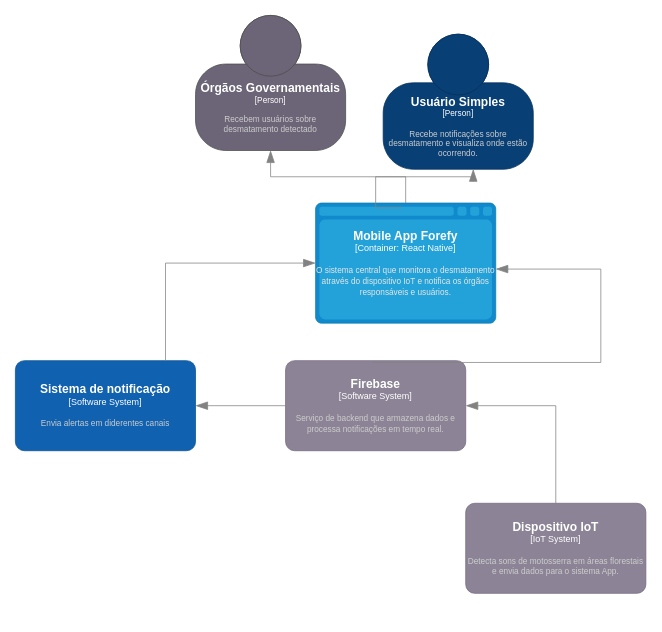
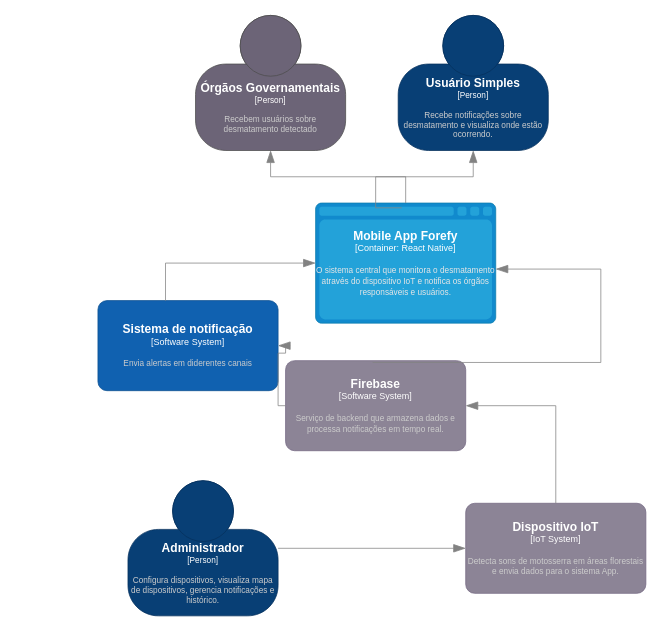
  <mxCell id="0" />
  <mxCell id="1" parent="0" />
- <mxCell id="3" value="&lt;font style=&quot;font-size: 16px&quot;&gt;&lt;b&gt;Usuário Simples&lt;/b&gt;&lt;/font&gt;&lt;div&gt;[Person]&lt;/div&gt;&lt;br&gt;&lt;div&gt;&lt;font style=&quot;font-size: 11px&quot;&gt;&lt;font color=&quot;#cccccc&quot;&gt;Recebe notificações sobre desmatamento e visualiza onde estão ocorrendo.&lt;/font&gt;&lt;/div&gt;" style="html=1;fontSize=11;dashed=0;whiteSpace=wrap;fillColor=#083F75;strokeColor=#06315C;fontColor=#ffffff;shape=mxgraph.c4.person2;align=center;metaEdit=1;points=[[0.5,0,0],[1,0.5,0],[1,0.75,0],[0.75,1,0],[0.5,1,0],[0.25,1,0],[0,0.75,0],[0,0.5,0]];resizable=0;" vertex="1" parent="1"><mxGeometry x="510" y="45" width="200" height="180" as="geometry" /></mxCell>
+ <mxCell id="2" value="&lt;font style=&quot;font-size: 16px&quot;&gt;&lt;b&gt;Administrador&lt;/b&gt;&lt;/font&gt;&lt;div&gt;[Person]&lt;/div&gt;&lt;br&gt;&lt;div&gt;&lt;font style=&quot;font-size: 11px&quot;&gt;&lt;font color=&quot;#cccccc&quot;&gt;Configura dispositivos, visualiza mapa de dispositivos, gerencia notificações e histórico.&lt;/font&gt;&lt;/div&gt;" style="html=1;fontSize=11;dashed=0;whiteSpace=wrap;fillColor=#083F75;strokeColor=#06315C;fontColor=#ffffff;shape=mxgraph.c4.person2;align=center;metaEdit=1;points=[[0.5,0,0],[1,0.5,0],[1,0.75,0],[0.75,1,0],[0.5,1,0],[0.25,1,0],[0,0.75,0],[0,0.5,0]];resizable=0;" vertex="1" parent="1"><mxGeometry x="170" y="640" width="200" height="180" as="geometry" /></mxCell>
+ <mxCell id="3" value="&lt;font style=&quot;font-size: 16px&quot;&gt;&lt;b&gt;Usuário Simples&lt;/b&gt;&lt;/font&gt;&lt;div&gt;[Person]&lt;/div&gt;&lt;br&gt;&lt;div&gt;&lt;font style=&quot;font-size: 11px&quot;&gt;&lt;font color=&quot;#cccccc&quot;&gt;Recebe notificações sobre desmatamento e visualiza onde estão ocorrendo.&lt;/font&gt;&lt;/div&gt;" style="html=1;fontSize=11;dashed=0;whiteSpace=wrap;fillColor=#083F75;strokeColor=#06315C;fontColor=#ffffff;shape=mxgraph.c4.person2;align=center;metaEdit=1;points=[[0.5,0,0],[1,0.5,0],[1,0.75,0],[0.75,1,0],[0.5,1,0],[0.25,1,0],[0,0.75,0],[0,0.5,0]];resizable=0;" vertex="1" parent="1"><mxGeometry x="530" y="20" width="200" height="180" as="geometry" /></mxCell>
  <mxCell id="4" value="&lt;font style=&quot;font-size: 16px&quot;&gt;&lt;b&gt;Órgãos Governamentais&lt;/b&gt;&lt;/font&gt;&lt;div&gt;[Person]&lt;/div&gt;&lt;br&gt;&lt;div&gt;&lt;font style=&quot;font-size: 11px&quot;&gt;&lt;font color=&quot;#cccccc&quot;&gt;Recebem usuários sobre desmatamento detectado&lt;/font&gt;&lt;/div&gt;" style="html=1;fontSize=11;dashed=0;whiteSpace=wrap;fillColor=#6C6477;strokeColor=#4D4D4D;fontColor=#ffffff;shape=mxgraph.c4.person2;align=center;metaEdit=1;points=[[0.5,0,0],[1,0.5,0],[1,0.75,0],[0.75,1,0],[0.5,1,0],[0.25,1,0],[0,0.75,0],[0,0.5,0]];resizable=0;" vertex="1" parent="1"><mxGeometry x="260" y="20" width="200" height="180" as="geometry" /></mxCell>
  <mxCell id="5" value="&lt;font style=&quot;font-size: 16px&quot;&gt;&lt;b&gt;Firebase&lt;/b&gt;&lt;/font&gt;&lt;div&gt;[Software System]&lt;/div&gt;&lt;br&gt;&lt;div&gt;&lt;font style=&quot;font-size: 11px&quot;&gt;&lt;font color=&quot;#cccccc&quot;&gt;Serviço de backend que armazena dados e processa notificações em tempo real.&lt;/font&gt;&lt;/div&gt;" style="rounded=1;whiteSpace=wrap;html=1;labelBackgroundColor=none;fillColor=#8C8496;fontColor=#ffffff;align=center;arcSize=10;strokeColor=#736782;metaEdit=1;resizable=0;points=[[0.25,0,0],[0.5,0,0],[0.75,0,0],[1,0.25,0],[1,0.5,0],[1,0.75,0],[0.75,1,0],[0.5,1,0],[0.25,1,0],[0,0.75,0],[0,0.5,0],[0,0.25,0]];" vertex="1" parent="1"><mxGeometry x="380" y="480" width="240" height="120" as="geometry" /></mxCell>
  <mxCell id="6" value="&lt;font style=&quot;font-size: 16px&quot;&gt;&lt;b&gt;Mobile App Forefy&lt;/b&gt;&lt;/font&gt;&lt;div&gt;[Container:&amp;nbsp;React Native]&lt;/div&gt;&lt;br&gt;&lt;div&gt;&lt;font style=&quot;font-size: 11px&quot;&gt;&lt;font color=&quot;#E6E6E6&quot;&gt;O sistema central que monitora o desmatamento através do dispositivo IoT e notifica os órgãos responsáveis e usuários.&lt;/font&gt;&lt;/div&gt;" style="shape=mxgraph.c4.webBrowserContainer2;whiteSpace=wrap;html=1;boundedLbl=1;rounded=0;labelBackgroundColor=none;strokeColor=#118ACD;fillColor=#23A2D9;strokeColor=#118ACD;strokeColor2=#0E7DAD;fontSize=12;fontColor=#ffffff;align=center;metaEdit=1;points=[[0.5,0,0],[1,0.25,0],[1,0.5,0],[1,0.75,0],[0.5,1,0],[0,0.75,0],[0,0.5,0],[0,0.25,0]];resizable=0;" vertex="1" parent="1"><mxGeometry x="420" y="270" width="240" height="160" as="geometry" /></mxCell>
  <mxCell id="7" value="&lt;font style=&quot;font-size: 16px&quot;&gt;&lt;b&gt;Dispositivo IoT&lt;/b&gt;&lt;/font&gt;&lt;div&gt;[IoT System]&lt;/div&gt;&lt;br&gt;&lt;div&gt;&lt;font style=&quot;font-size: 11px&quot;&gt;&lt;font color=&quot;#cccccc&quot;&gt;Detecta sons de motosserra em áreas florestais e envia dados para o sistema App.&lt;/font&gt;&lt;/div&gt;" style="rounded=1;whiteSpace=wrap;html=1;labelBackgroundColor=none;fillColor=#8C8496;fontColor=#ffffff;align=center;arcSize=10;strokeColor=#736782;metaEdit=1;resizable=0;points=[[0.25,0,0],[0.5,0,0],[0.75,0,0],[1,0.25,0],[1,0.5,0],[1,0.75,0],[0.75,1,0],[0.5,1,0],[0.25,1,0],[0,0.75,0],[0,0.5,0],[0,0.25,0]];" vertex="1" parent="1"><mxGeometry x="620" y="670" width="240" height="120" as="geometry" /></mxCell>
  <mxCell id="8" value="" style="endArrow=blockThin;html=1;fontSize=10;fontColor=#404040;strokeWidth=1;endFill=1;strokeColor=#828282;elbow=vertical;metaEdit=1;endSize=14;startSize=14;jumpStyle=arc;jumpSize=16;rounded=0;edgeStyle=orthogonalEdgeStyle;" edge="1" parent="1" source="7" target="5"><mxGeometry width="240" relative="1" as="geometry"><mxPoint x="400" y="520" as="sourcePoint" /><mxPoint x="640" y="520" as="targetPoint" /><Array as="points"><mxPoint x="590" y="540" /></Array></mxGeometry></mxCell>
  <mxCell id="9" value="" style="endArrow=blockThin;html=1;fontSize=10;fontColor=#404040;strokeWidth=1;endFill=1;strokeColor=#828282;elbow=vertical;metaEdit=1;endSize=14;startSize=14;jumpStyle=arc;jumpSize=16;rounded=0;edgeStyle=orthogonalEdgeStyle;exitX=0.483;exitY=0.02;exitDx=0;exitDy=0;exitPerimeter=0;" edge="1" parent="1" source="5" target="6"><mxGeometry width="240" relative="1" as="geometry"><mxPoint x="400" y="520" as="sourcePoint" /><mxPoint x="640" y="520" as="targetPoint" /><Array as="points"><mxPoint x="800" y="482" /><mxPoint x="800" y="358" /></Array></mxGeometry></mxCell>
  <mxCell id="10" value="" style="endArrow=blockThin;html=1;fontSize=10;fontColor=#404040;strokeWidth=1;endFill=1;strokeColor=#828282;elbow=vertical;metaEdit=1;endSize=14;startSize=14;jumpStyle=arc;jumpSize=16;rounded=0;edgeStyle=orthogonalEdgeStyle;" edge="1" parent="1" source="6" target="4"><mxGeometry width="240" relative="1" as="geometry"><mxPoint x="400" y="240" as="sourcePoint" /><mxPoint x="640" y="240" as="targetPoint" /></mxGeometry></mxCell>
  <mxCell id="11" value="" style="endArrow=blockThin;html=1;fontSize=10;fontColor=#404040;strokeWidth=1;endFill=1;strokeColor=#828282;elbow=vertical;metaEdit=1;endSize=14;startSize=14;jumpStyle=arc;jumpSize=16;rounded=0;edgeStyle=orthogonalEdgeStyle;exitX=0.478;exitY=0.04;exitDx=0;exitDy=0;exitPerimeter=0;" edge="1" parent="1" source="6" target="3"><mxGeometry width="240" relative="1" as="geometry"><mxPoint x="400" y="240" as="sourcePoint" /><mxPoint x="640" y="240" as="targetPoint" /><Array as="points"><mxPoint x="500" y="276" /><mxPoint x="500" y="235" /><mxPoint x="630" y="235" /></Array></mxGeometry></mxCell>
- <mxCell id="13" value="&lt;font style=&quot;font-size: 16px&quot;&gt;&lt;b&gt;Sistema de notificação&lt;/b&gt;&lt;/font&gt;&lt;div&gt;[Software System]&lt;/div&gt;&lt;br&gt;&lt;div&gt;&lt;font style=&quot;font-size: 11px&quot;&gt;&lt;font color=&quot;#cccccc&quot;&gt;Envia alertas em diderentes canais&lt;/font&gt;&lt;/div&gt;" style="rounded=1;whiteSpace=wrap;html=1;labelBackgroundColor=none;fillColor=#1061B0;fontColor=#ffffff;align=center;arcSize=10;strokeColor=#0D5091;metaEdit=1;resizable=0;points=[[0.25,0,0],[0.5,0,0],[0.75,0,0],[1,0.25,0],[1,0.5,0],[1,0.75,0],[0.75,1,0],[0.5,1,0],[0.25,1,0],[0,0.75,0],[0,0.5,0],[0,0.25,0]];" vertex="1" parent="1"><mxGeometry x="20" y="480" width="240" height="120" as="geometry" /></mxCell>
+ <mxCell id="12" value="" style="endArrow=blockThin;html=1;fontSize=10;fontColor=#404040;strokeWidth=1;endFill=1;strokeColor=#828282;elbow=vertical;metaEdit=1;endSize=14;startSize=14;jumpStyle=arc;jumpSize=16;rounded=0;edgeStyle=orthogonalEdgeStyle;" edge="1" parent="1" source="2" target="7"><mxGeometry width="240" relative="1" as="geometry"><mxPoint x="360" y="700" as="sourcePoint" /><mxPoint x="600" y="700" as="targetPoint" /></mxGeometry></mxCell>
+ <mxCell id="13" value="&lt;font style=&quot;font-size: 16px&quot;&gt;&lt;b&gt;Sistema de notificação&lt;/b&gt;&lt;/font&gt;&lt;div&gt;[Software System]&lt;/div&gt;&lt;br&gt;&lt;div&gt;&lt;font style=&quot;font-size: 11px&quot;&gt;&lt;font color=&quot;#cccccc&quot;&gt;Envia alertas em diderentes canais&lt;/font&gt;&lt;/div&gt;" style="rounded=1;whiteSpace=wrap;html=1;labelBackgroundColor=none;fillColor=#1061B0;fontColor=#ffffff;align=center;arcSize=10;strokeColor=#0D5091;metaEdit=1;resizable=0;points=[[0.25,0,0],[0.5,0,0],[0.75,0,0],[1,0.25,0],[1,0.5,0],[1,0.75,0],[0.75,1,0],[0.5,1,0],[0.25,1,0],[0,0.75,0],[0,0.5,0],[0,0.25,0]];" vertex="1" parent="1"><mxGeometry x="130" y="400" width="240" height="120" as="geometry" /></mxCell>
  <mxCell id="14" value="" style="endArrow=blockThin;html=1;fontSize=10;fontColor=#404040;strokeWidth=1;endFill=1;strokeColor=#828282;elbow=vertical;metaEdit=1;endSize=14;startSize=14;jumpStyle=arc;jumpSize=16;rounded=0;edgeStyle=orthogonalEdgeStyle;" edge="1" parent="1" source="5" target="13"><mxGeometry width="240" relative="1" as="geometry"><mxPoint x="360" y="400" as="sourcePoint" /><mxPoint x="600" y="400" as="targetPoint" /></mxGeometry></mxCell>
  <mxCell id="15" value="" style="endArrow=blockThin;html=1;fontSize=10;fontColor=#404040;strokeWidth=1;endFill=1;strokeColor=#828282;elbow=vertical;metaEdit=1;endSize=14;startSize=14;jumpStyle=arc;jumpSize=16;rounded=0;edgeStyle=orthogonalEdgeStyle;" edge="1" parent="1" source="13" target="6"><mxGeometry width="240" relative="1" as="geometry"><mxPoint x="290" y="480" as="sourcePoint" /><mxPoint x="530" y="480" as="targetPoint" /><Array as="points"><mxPoint x="220" y="350" /><mxPoint x="220" y="350" /></Array></mxGeometry></mxCell>
